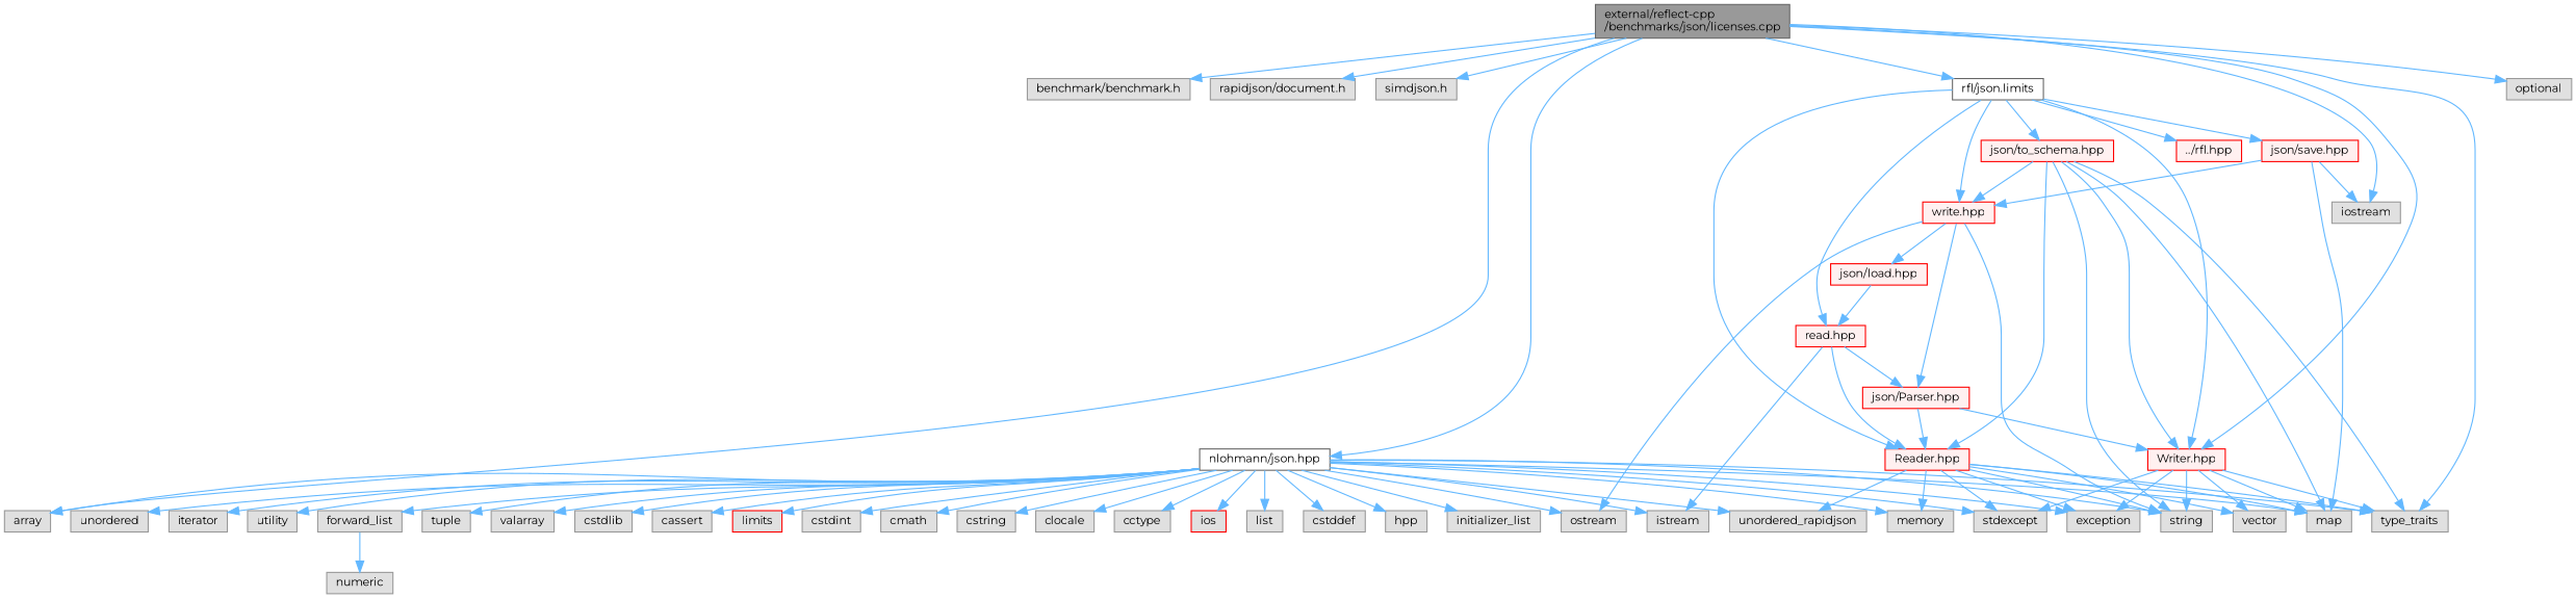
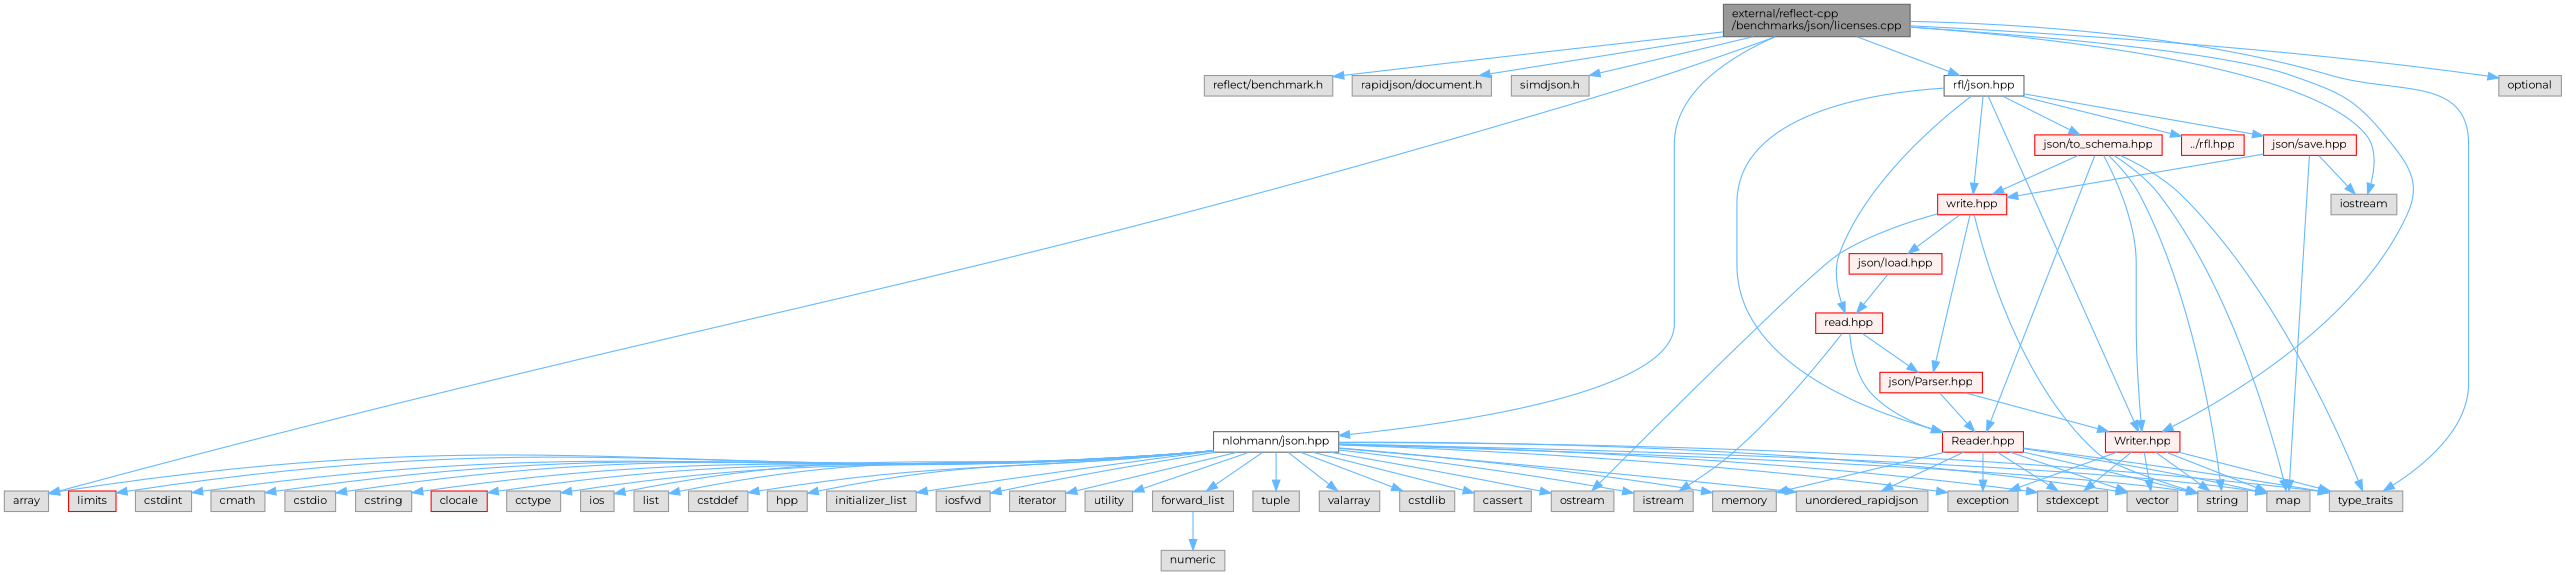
  digraph {
    fontname=Montserrat
    node [color=grey60 fillcolor="#E0E0E0" fontname=Montserrat fontsize=10 shape=box style=filled]
    edge [color=steelblue1 fontname=Montserrat fontsize=10 labelfontname=Helvetica labelfontsize=10 style=solid]
    n1 [color=gray40 fillcolor=grey60 fontcolor=black height=0.2 label="external/reflect-cpp\l/benchmarks/json/licenses.cpp" width=0.4]
-   n2 [height=0.2 label="benchmark/benchmark.h" width=0.4]
+   n2 [height=0.2 label="reflect/benchmark.h" width=0.4]
    n3 [height=0.2 label="rapidjson/document.h" width=0.4]
    n4 [height=0.2 label="simdjson.h" width=0.4]
    n5 [height=0.2 label=array width=0.4]
    n6 [height=0.2 label=iostream width=0.4]
    n7 [color=grey40 fillcolor=white height=0.2 label="nlohmann/json.hpp" width=0.4]
    n8 [height=0.2 label=type_traits width=0.4]
    n9 [height=0.2 label=optional width=0.4]
-   n10 [color=grey40 fillcolor=white height=0.2 label="rfl/json.limits" width=0.4]
+   n10 [color=grey40 fillcolor=white height=0.2 label="rfl/json.hpp" width=0.4]
    n11 [color=red fillcolor="#FFF0F0" height=0.2 label="Writer.hpp" width=0.4]
    n12 [height=0.2 label=vector width=0.4]
    n13 [height=0.2 label=list width=0.4]
    n14 [height=0.2 label=cstddef width=0.4]
    n15 [height=0.2 label=hpp width=0.4]
    n16 [height=0.2 label=initializer_list width=0.4]
-   n17 [height=0.2 label=unordered width=0.4]
+   n17 [height=0.2 label=iosfwd width=0.4]
    n18 [height=0.2 label=iterator width=0.4]
    n19 [height=0.2 label=memory width=0.4]
    n20 [height=0.2 label=string width=0.4]
    n21 [height=0.2 label=utility width=0.4]
    n22 [height=0.2 label=forward_list width=0.4]
    n23 [height=0.2 label=map width=0.4]
    n24 [height=0.2 label=tuple width=0.4]
    n25 [height=0.2 label=unordered_rapidjson width=0.4]
    n26 [height=0.2 label=valarray width=0.4]
    n27 [height=0.2 label=exception width=0.4]
    n28 [height=0.2 label=stdexcept width=0.4]
    n29 [height=0.2 label=cstdlib width=0.4]
    n30 [height=0.2 label=cassert width=0.4]
    n31 [color=red height=0.2 label=limits width=0.4]
    n32 [height=0.2 label=cstdint width=0.4]
    n33 [height=0.2 label=cmath width=0.4]
+   n34 [height=0.2 label=cstdio width=0.4]
    n35 [height=0.2 label=cstring width=0.4]
    n36 [height=0.2 label=istream width=0.4]
-   n37 [height=0.2 label=clocale width=0.4]
+   n37 [color=red height=0.2 label=clocale width=0.4]
    n38 [height=0.2 label=cctype width=0.4]
-   n39 [color=red height=0.2 label=ios width=0.4]
+   n39 [height=0.2 label=ios width=0.4]
    n40 [height=0.2 label=ostream width=0.4]
    n41 [color=red fillcolor="#FFF0F0" height=0.2 label="../rfl.hpp" width=0.4]
    n42 [color=red fillcolor="#FFF0F0" height=0.2 label="Reader.hpp" width=0.4]
    n43 [color=red fillcolor="#FFF0F0" height=0.2 label="read.hpp" width=0.4]
    n44 [color=red fillcolor="#FFF0F0" height=0.2 label="json/save.hpp" width=0.4]
    n45 [color=red fillcolor="#FFF0F0" height=0.2 label="write.hpp" width=0.4]
    n46 [color=red fillcolor="#FFF0F0" height=0.2 label="json/to_schema.hpp" width=0.4]
    n47 [height=0.2 label=numeric width=0.4]
    n48 [color=red fillcolor="#FFF0F0" height=0.2 label="json/Parser.hpp" width=0.4]
    n49 [color=red fillcolor="#FFF0F0" height=0.2 label="json/load.hpp" width=0.4]
    n1 -> n2
    n1 -> n3
    n1 -> n4
    n1 -> n5
    n1 -> n6
    n1 -> n7
    n1 -> n8
    n1 -> n9
    n1 -> n10
    n1 -> n11
    n7 -> n5
    n7 -> n8
+   n7 -> n12
    n7 -> n13
    n7 -> n14
    n7 -> n15
    n7 -> n16
    n7 -> n17
    n7 -> n18
    n7 -> n19
    n7 -> n20
    n7 -> n21
    n7 -> n22
    n7 -> n23
    n7 -> n24
    n7 -> n25
    n7 -> n26
    n7 -> n27
    n7 -> n28
    n7 -> n29
    n7 -> n30
    n7 -> n31
    n7 -> n32
    n7 -> n33
+   n7 -> n34
    n7 -> n35
    n7 -> n36
    n7 -> n37
    n7 -> n38
    n7 -> n39
    n7 -> n40
    n10 -> n11
    n10 -> n41
    n10 -> n42
    n10 -> n43
    n10 -> n44
    n10 -> n45
    n10 -> n46
    n11 -> n8
    n11 -> n12
    n11 -> n20
    n11 -> n23
    n11 -> n27
    n11 -> n28
    n22 -> n47
    n42 -> n8
    n42 -> n12
    n42 -> n19
    n42 -> n20
    n42 -> n23
    n42 -> n25
    n42 -> n27
    n42 -> n28
    n43 -> n36
    n43 -> n42
    n43 -> n48
    n44 -> n6
    n44 -> n23
    n44 -> n45
    n45 -> n20
    n45 -> n40
    n45 -> n48
    n45 -> n49
    n46 -> n8
    n46 -> n11
    n46 -> n20
    n46 -> n23
    n46 -> n42
    n46 -> n45
    n48 -> n11
    n48 -> n42
    n49 -> n43
  }
